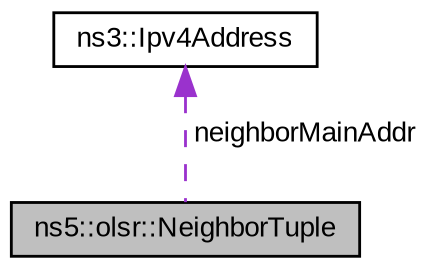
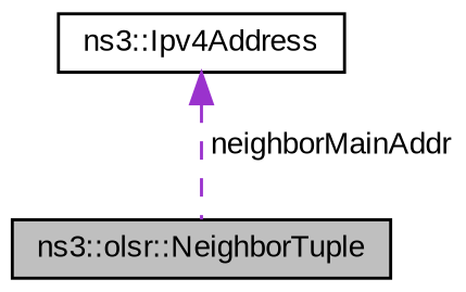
  digraph {
    fontname="Liberation Sans"
    node [color=black fontname="Liberation Sans" fontsize=10 shape=record style=filled]
-   n1 [fillcolor=grey75 fontcolor=black height=0.2 label="ns5::olsr::NeighborTuple" width=0.4]
+   n1 [fillcolor=grey75 fontcolor=black height=0.2 label="ns3::olsr::NeighborTuple" width=0.4]
    n2 [fillcolor=white height=0.2 label="ns3::Ipv4Address" width=0.4]
    n2 -> n1 [color=darkorchid3 dir=back fontname="Liberation Sans" fontsize=10 label=" neighborMainAddr" labelfontname=Helvetica labelfontsize=10 style=dashed]
  }
